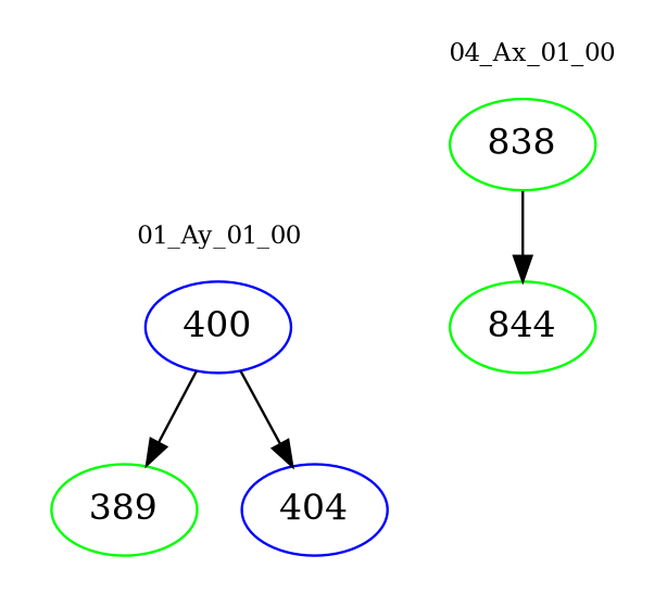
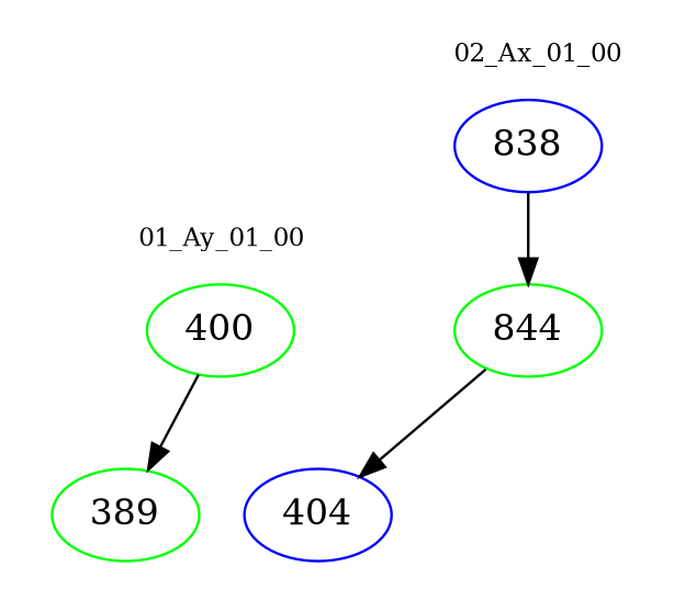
  digraph {
    node [color=blue]
    edge [color=black]
-   n1 [label=400]
+   n1 [color=green label=400]
    n2 [color=green label=389]
    n3 [label=404]
-   n4 [color=green label=838]
+   n4 [label=838]
    n5 [color=green label=844]
    subgraph cluster_1 {
      color=white
      fontsize=10
      label="01_Ay_01_00"
      n1
      n2
      n3
    }
    subgraph cluster_2 {
      color=white
      fontsize=10
-     label="04_Ax_01_00"
+     label="02_Ax_01_00"
      n4
      n5
    }
    n1 -> n2
-   n1 -> n3
+   n5 -> n3
    n4 -> n5
  }
